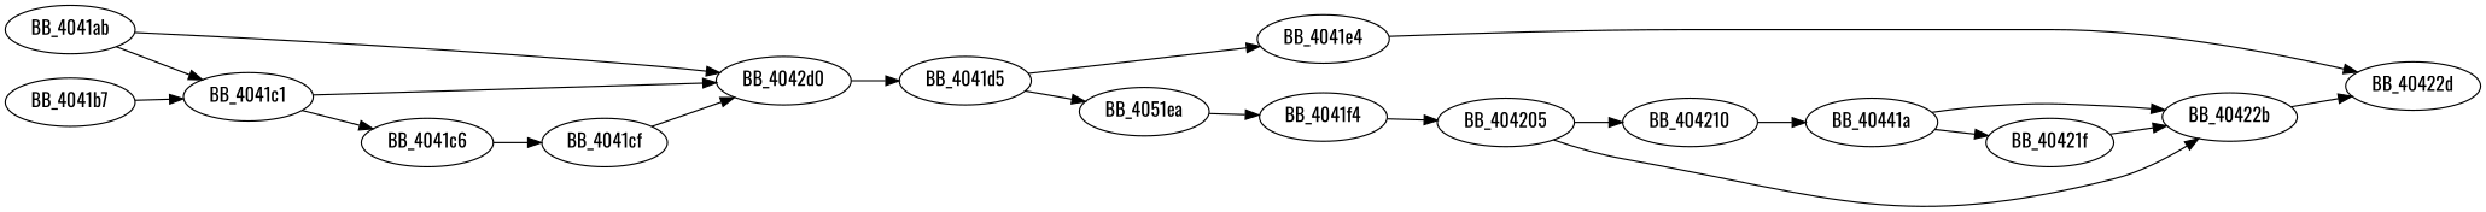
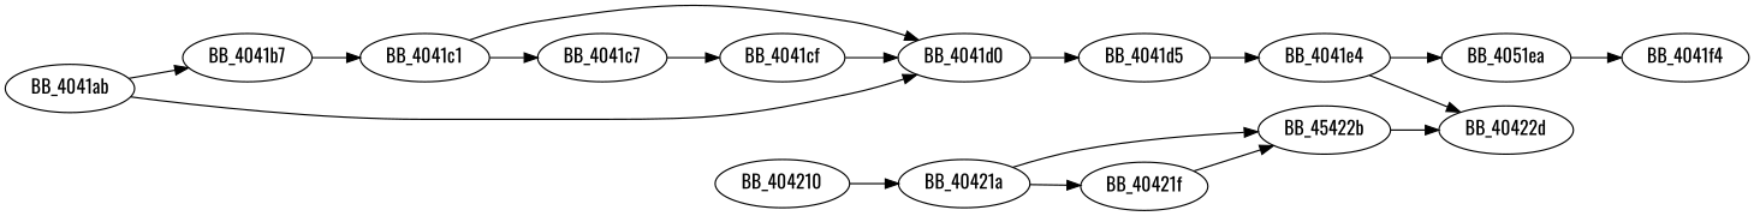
  digraph {
    fontname=Oswald
    rankdir=LR
    node [fontname=Oswald]
    edge [fontname=Oswald]
    BB_4041ab
    BB_4041b7
-   BB_4041d0 [label=BB_4042d0]
+   BB_4041d0
    BB_4041c1
    BB_4041d5
-   BB_4041c6
+   BB_4041c6 [label=BB_4041c7]
    BB_4041e4
    BB_4041cf
    n9 [label=BB_4051ea]
    BB_40422d
    BB_4041f4
-   BB_404205
    BB_404210
-   BB_40422b
-   BB_40421a [label=BB_40441a]
+   BB_40422b [label=BB_45422b]
+   BB_40421a
    BB_40421f
-   BB_4041ab -> BB_4041c1
+   BB_4041ab -> BB_4041b7
    BB_4041ab -> BB_4041d0
    BB_4041b7 -> BB_4041c1
    BB_4041d0 -> BB_4041d5
    BB_4041c1 -> BB_4041d0
    BB_4041c1 -> BB_4041c6
    BB_4041d5 -> BB_4041e4
    BB_4041c6 -> BB_4041cf
-   BB_4041d5 -> n9
+   BB_4041e4 -> n9
    BB_4041e4 -> BB_40422d
    BB_4041cf -> BB_4041d0
    n9 -> BB_4041f4
-   BB_4041f4 -> BB_404205
-   BB_404205 -> BB_404210
-   BB_404205 -> BB_40422b
    BB_404210 -> BB_40421a
    BB_40422b -> BB_40422d
    BB_40421a -> BB_40422b
    BB_40421a -> BB_40421f
    BB_40421f -> BB_40422b
  }
